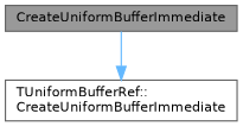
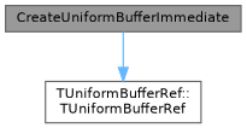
  digraph {
    rankdir=TB
    node [fontname=Helvetica fontsize=10 shape=box style=filled]
    n1 [color=gray40 fillcolor=grey60 fontcolor=black height=0.2 label=CreateUniformBufferImmediate width=0.4]
-   n2 [color=grey40 fillcolor=white height=0.2 label="TUniformBufferRef::\lCreateUniformBufferImmediate" width=0.4]
+   n2 [color=grey40 fillcolor=white height=0.2 label="TUniformBufferRef::\lTUniformBufferRef" width=0.4]
    n1 -> n2 [color=steelblue1 fontname=Helvetica fontsize=10 labelfontname=Helvetica labelfontsize=10 style=solid]
  }
